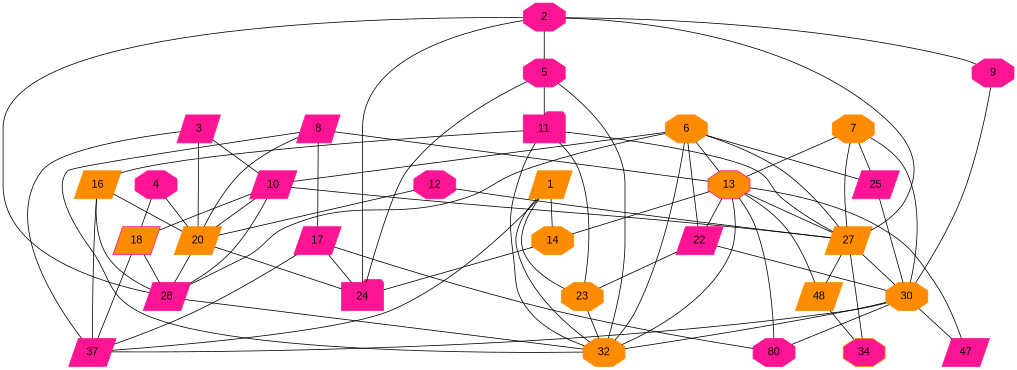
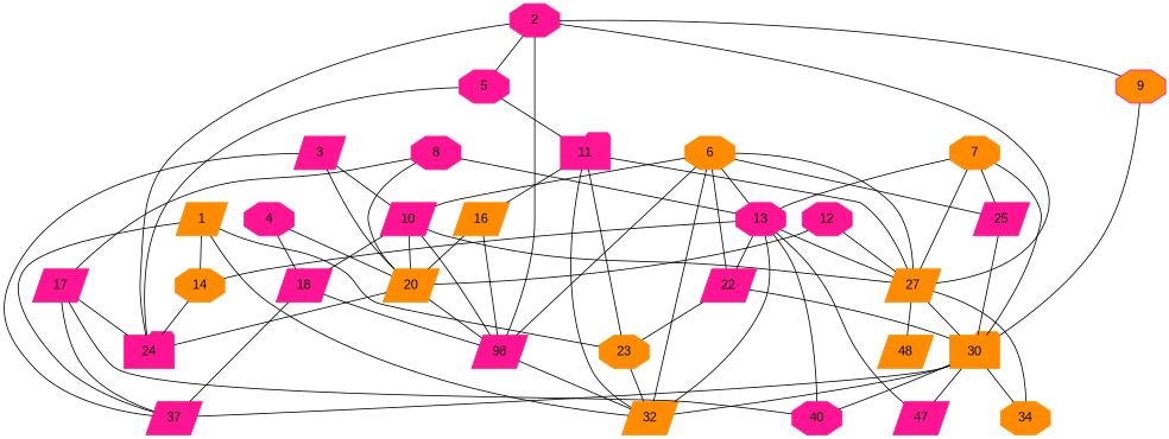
  graph {
    fontname="Liberation Sans"
    node [color=deeppink fontname="Liberation Sans" shape=parallelogram style=filled]
    edge [fontname="Liberation Sans"]
    1 [color=darkorange super="+39"]
    14 [color=darkorange shape=octagon]
    23 [color=darkorange shape=octagon]
-   32 [color=darkorange shape=octagon super="+44"]
+   32 [color=darkorange super="+44"]
    37 [super="+41"]
    24 [shape=folder]
    2 [shape=octagon super="+19"]
    5 [shape=octagon super="+15"]
-   9 [shape=octagon]
+   9 [shape=octagon fillcolor=darkorange]
    27 [color=darkorange super="+38"]
-   28 [super="+29"]
+   28 [super="+29" label=98]
    11 [shape=folder super="+46"]
-   30 [color=darkorange shape=octagon super="+50"]
+   30 [color=darkorange shape=folder super="+50"]
    48 [color=darkorange]
-   34 [color=darkorange shape=octagon fillcolor=deeppink]
+   34 [color=darkorange shape=octagon]
    10 [super="+42"]
    20 [color=darkorange super="+21"]
-   18 [super="+36" fillcolor=darkorange]
+   18 [super="+36"]
    3
    4 [shape=octagon]
    16 [color=darkorange super="+51"]
    6 [color=darkorange shape=octagon super="+43"]
-   13 [shape=octagon super="+49" fillcolor=darkorange]
+   13 [shape=octagon super="+49"]
    22 [super="+26"]
    25
-   40 [shape=octagon label=80]
+   40 [shape=octagon]
    47
    7 [color=darkorange shape=octagon super="+35"]
-   8 [super="+33"]
+   8 [shape=octagon super="+33"]
    17 [super="+45"]
    12 [shape=octagon]
    1 -- 14
    1 -- 23
    1 -- 32
    1 -- 37
    14 -- 24
    23 -- 32
    2 -- 24
    2 -- 5
    2 -- 9
    2 -- 27
    2 -- 28
-   5 -- 32
    5 -- 24
    5 -- 11
    9 -- 30
    27 -- 30
    27 -- 48
    27 -- 34 [weight=2]
    28 -- 32
    11 -- 23
    11 -- 32
    11 -- 27
    11 -- 16
    30 -- 32 [weight=2]
    30 -- 37
-   48 -- 34
+   30 -- 34
    30 -- 40
    30 -- 47
    10 -- 27
    10 -- 28
    10 -- 20
    10 -- 18
    20 -- 24
    20 -- 28
    18 -- 37 [weight=2]
    18 -- 28
    3 -- 37
    3 -- 10
    3 -- 20
    4 -- 20
    4 -- 18
-   16 -- 37
    16 -- 28 [weight=2]
    16 -- 20
    6 -- 32
    6 -- 27
    6 -- 28
    6 -- 10
    6 -- 13
    6 -- 22
    6 -- 25
    13 -- 14
    13 -- 32
    13 -- 27
-   13 -- 48
    13 -- 22
    13 -- 40
    13 -- 47
    22 -- 23
    22 -- 30
    25 -- 30
    7 -- 27
    7 -- 30
    7 -- 13
    7 -- 25
-   8 -- 32
    8 -- 20
    8 -- 13 [weight=2]
    8 -- 17
    17 -- 37
    17 -- 24
    17 -- 40
    12 -- 27
    12 -- 20
  }
